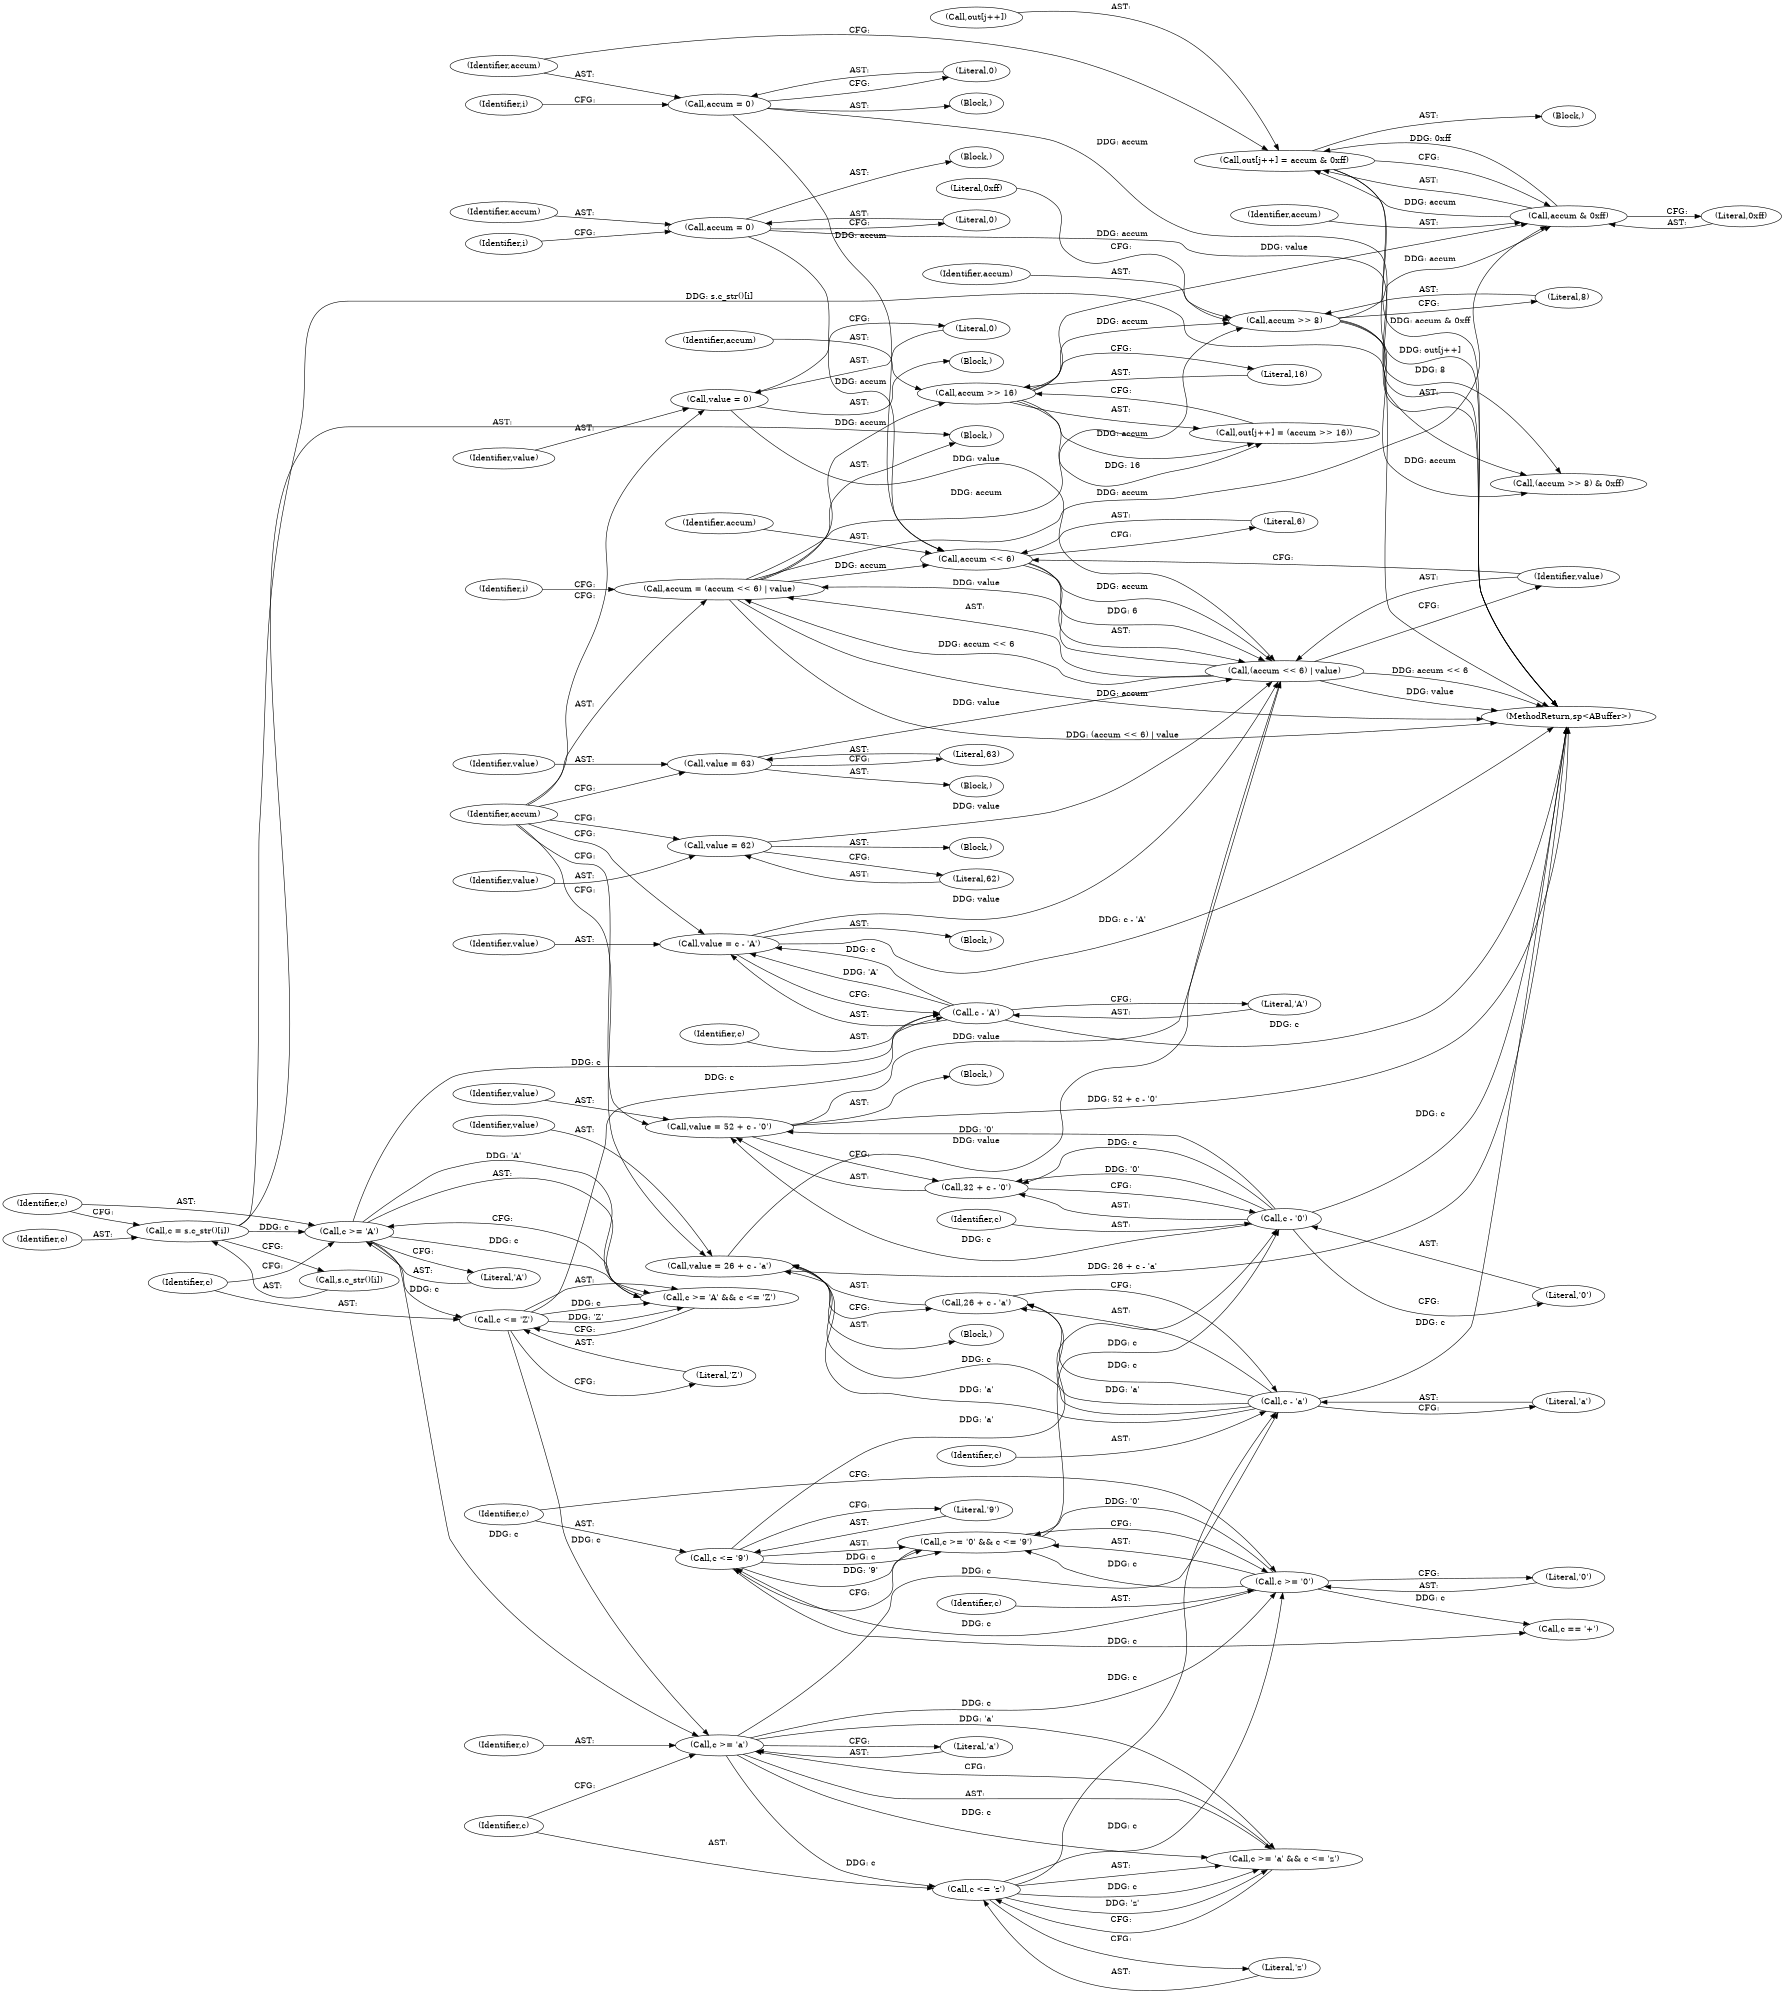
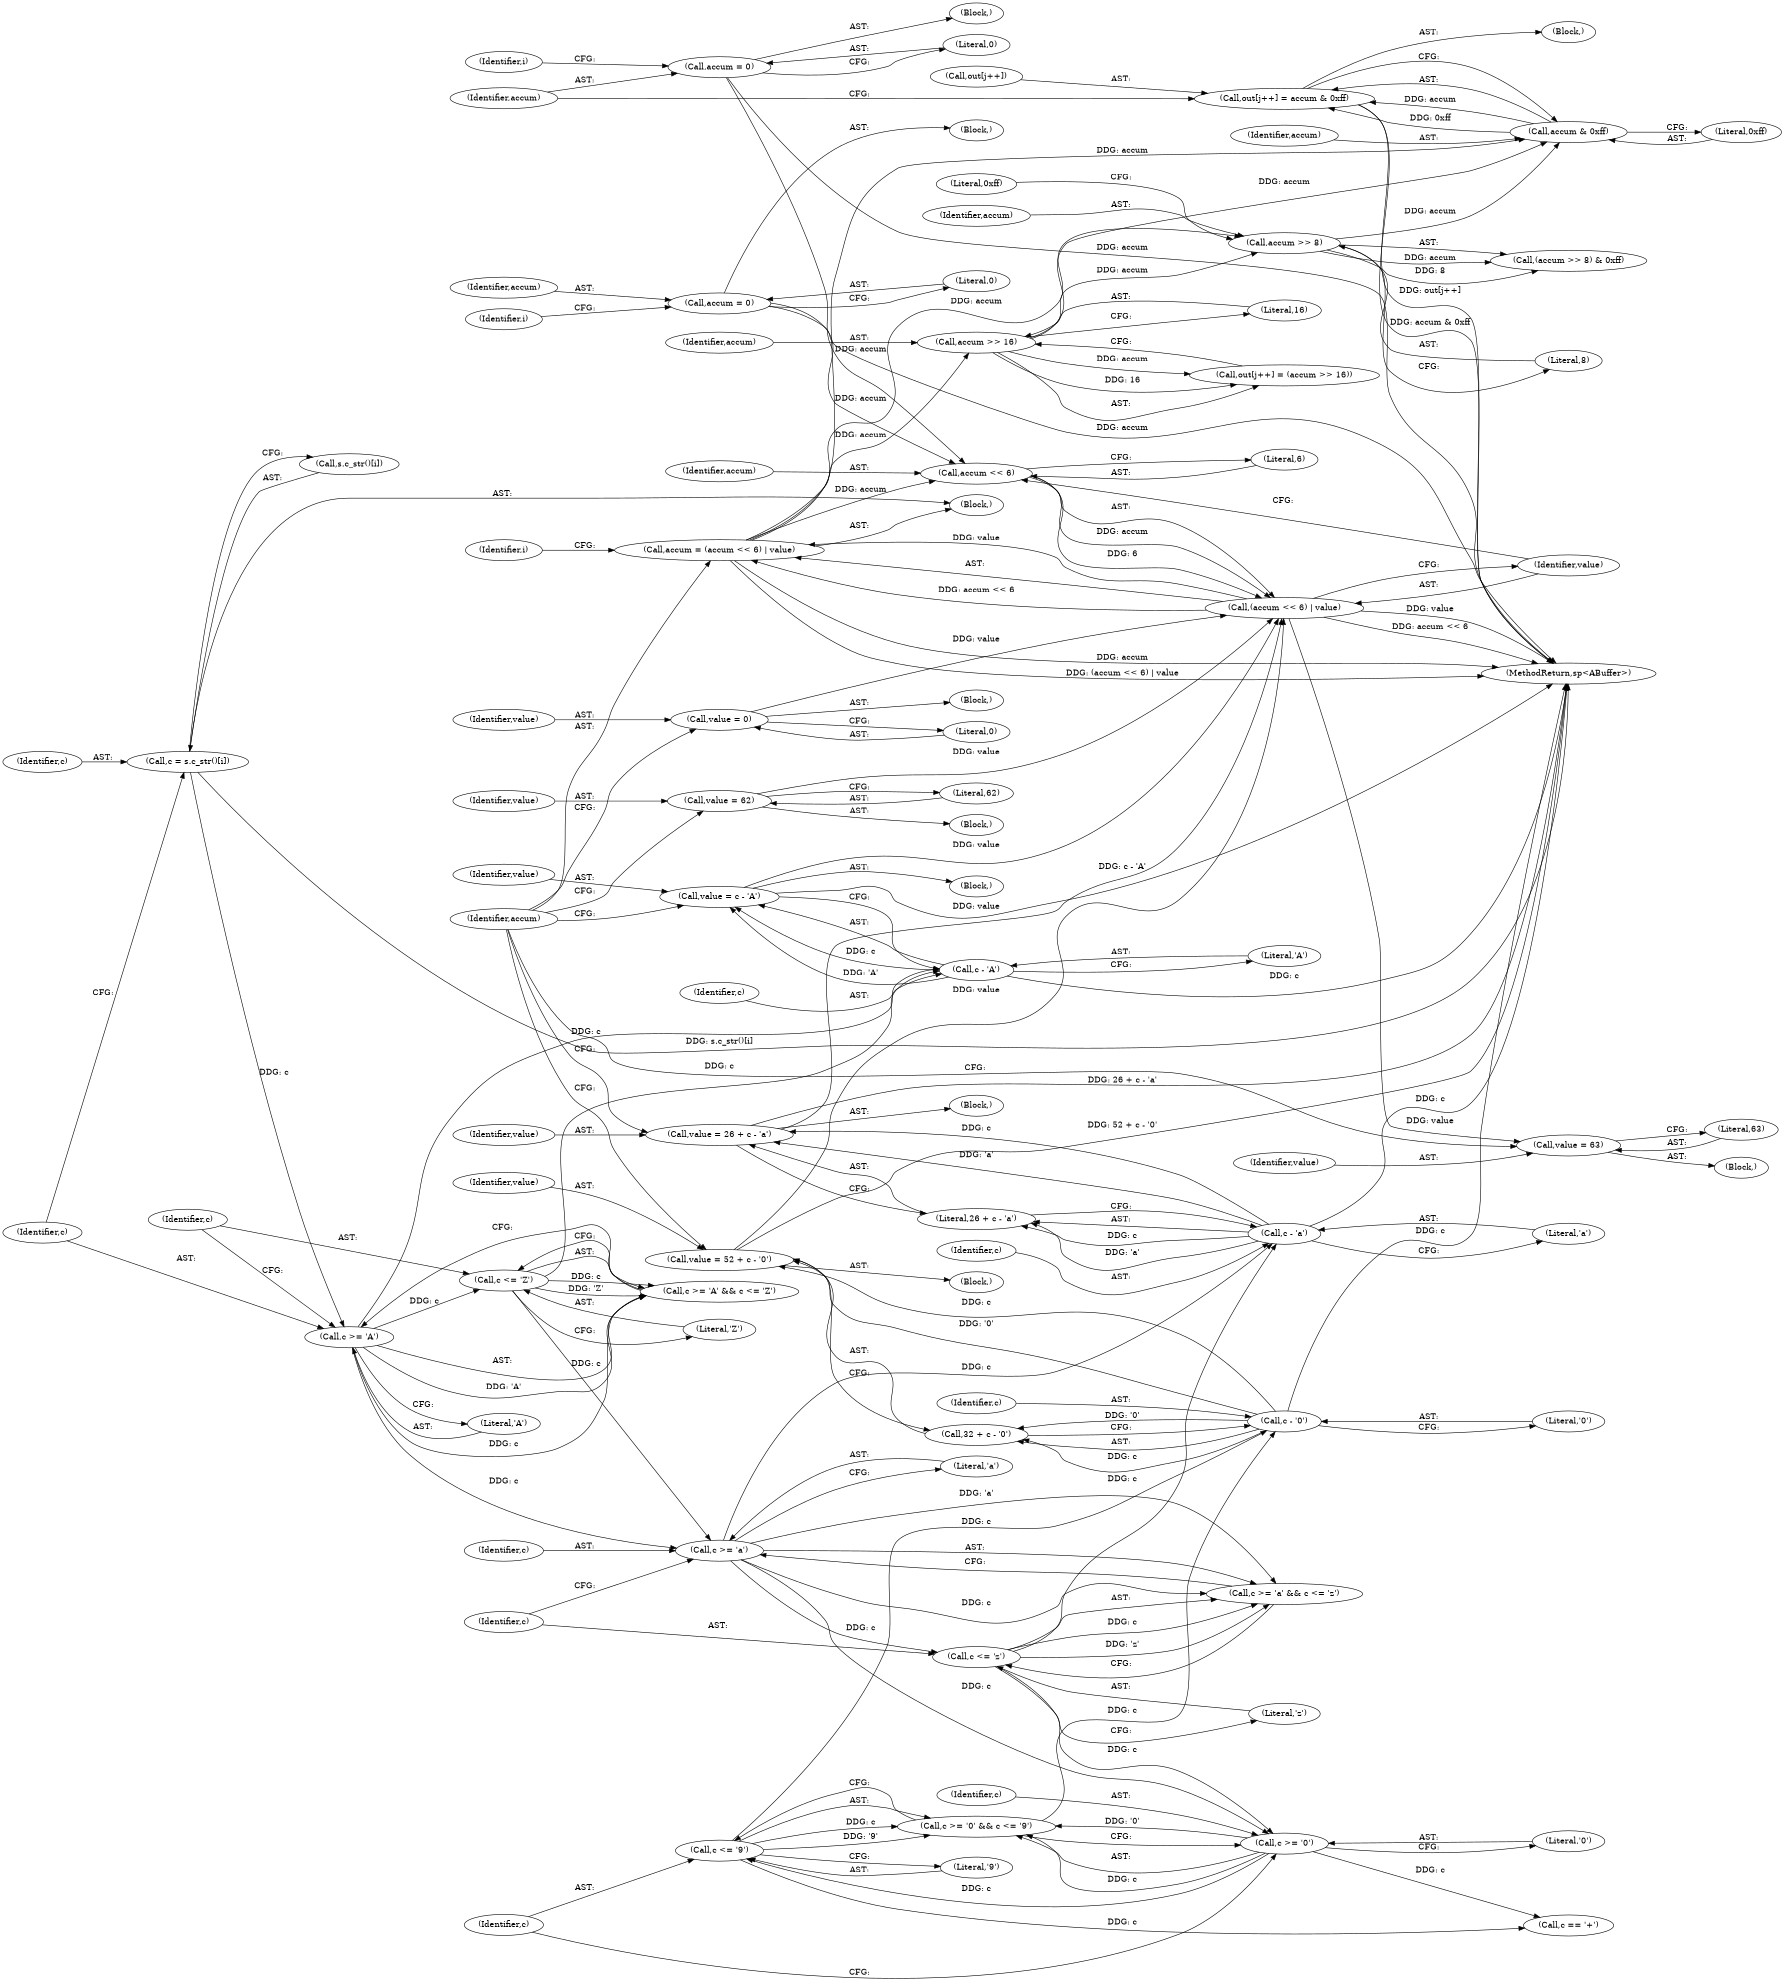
  digraph {
    rankdir=LR
    n1 [label="(Call,out[j++] = accum & 0xff)"]
    n2 [label="(Call,accum & 0xff)"]
    n3 [label="(MethodReturn,sp<ABuffer>)"]
    n4 [label="(Block,)"]
    n5 [label="(Literal,0xff)"]
    n6 [label="(Call,accum >> 16)"]
    n7 [label="(Call,accum >> 8)"]
    n8 [label="(Literal,16)"]
    n9 [label="(Call,out[j++] = (accum >> 16))"]
    n10 [label="(Literal,8)"]
    n11 [label="(Call,(accum >> 8) & 0xff)"]
    n12 [label="(Call,accum = (accum << 6) | value)"]
    n13 [label="(Call,accum << 6)"]
    n14 [label="(Block,)"]
    n15 [label="(Call,(accum << 6) | value)"]
    n16 [label="(Identifier,value)"]
    n17 [label="(Literal,6)"]
    n18 [label="(Call,accum = 0)"]
    n19 [label="(Block,)"]
    n20 [label="(Literal,0)"]
    n21 [label="(Call,accum = 0)"]
    n22 [label="(Block,)"]
    n23 [label="(Literal,0)"]
    n24 [label="(Call,value = 0)"]
    n25 [label="(Block,)"]
    n26 [label="(Literal,0)"]
    n27 [label="(Call,value = 52 + c - '0')"]
    n28 [label="(Call,32 + c - '0')"]
    n29 [label="(Block,)"]
    n30 [label="(Call,c - '0')"]
    n31 [label="(Literal,'0')"]
    n32 [label="(Call,c >= '0')"]
    n33 [label="(Call,c <= '9')"]
    n34 [label="(Call,c >= '0' && c <= '9')"]
    n35 [label="(Literal,'0')"]
    n36 [label="(Call,c == '+')"]
    n37 [label="(Literal,'9')"]
    n38 [label="(Call,c >= 'a')"]
    n39 [label="(Call,c <= 'z')"]
    n40 [label="(Call,c - 'a')"]
    n41 [label="(Literal,'a')"]
    n42 [label="(Call,c >= 'a' && c <= 'z')"]
    n43 [label="(Literal,'z')"]
    n44 [label="(Call,value = 26 + c - 'a')"]
-   n45 [label="(Call,26 + c - 'a')"]
+   n45 [label="(Literal,26 + c - 'a')"]
    n46 [label="(Literal,'a')"]
    n47 [label="(Call,c >= 'A')"]
    n48 [label="(Call,c <= 'Z')"]
    n49 [label="(Call,c - 'A')"]
    n50 [label="(Literal,'A')"]
    n51 [label="(Call,c >= 'A' && c <= 'Z')"]
    n52 [label="(Literal,'Z')"]
    n53 [label="(Call,value = c - 'A')"]
    n54 [label="(Literal,'A')"]
    n55 [label="(Call,c = s.c_str()[i])"]
    n56 [label="(Call,s.c_str()[i])"]
    n57 [label="(Call,value = 62)"]
    n58 [label="(Block,)"]
    n59 [label="(Literal,62)"]
    n60 [label="(Block,)"]
    n61 [label="(Block,)"]
    n62 [label="(Call,value = 63)"]
    n63 [label="(Literal,63)"]
    n64 [label="(Block,)"]
    n65 [label="(Identifier,accum)"]
    n66 [label="(Identifier,i)"]
    n67 [label="(Identifier,accum)"]
    n68 [label="(Call,out[j++])"]
    n69 [label="(Identifier,value)"]
    n70 [label="(Identifier,accum)"]
    n71 [label="(Identifier,c)"]
    n72 [label="(Identifier,c)"]
    n73 [label="(Identifier,accum)"]
    n74 [label="(Identifier,c)"]
    n75 [label="(Identifier,c)"]
    n76 [label="(Identifier,i)"]
    n77 [label="(Identifier,c)"]
    n78 [label="(Identifier,value)"]
    n79 [label="(Identifier,c)"]
    n80 [label="(Identifier,value)"]
    n81 [label="(Identifier,accum)"]
    n82 [label="(Identifier,value)"]
    n83 [label="(Identifier,value)"]
    n84 [label="(Literal,0xff)"]
    n85 [label="(Identifier,value)"]
    n86 [label="(Identifier,c)"]
    n87 [label="(Identifier,c)"]
    n88 [label="(Identifier,c)"]
    n89 [label="(Identifier,accum)"]
    n90 [label="(Identifier,i)"]
    n91 [label="(Identifier,accum)"]
    n92 [label="(Identifier,c)"]
    n1 -> n2 [label="CFG: "]
    n1 -> n3 [label="DDG: accum & 0xff"]
    n1 -> n3 [label="DDG: out[j++]"]
    n1 -> n4 [label="AST: "]
    n2 -> n1 [label="AST: "]
    n2 -> n1 [label="DDG: accum"]
    n2 -> n1 [label="DDG: 0xff"]
    n2 -> n5 [label="CFG: "]
    n5 -> n2 [label="AST: "]
-   n6 -> n2 [label="DDG: value"]
+   n6 -> n2 [label="DDG: accum"]
    n6 -> n7 [label="DDG: accum"]
    n6 -> n8 [label="CFG: "]
    n6 -> n9 [label="AST: "]
    n6 -> n9 [label="DDG: accum"]
    n6 -> n9 [label="DDG: 16"]
    n7 -> n2 [label="DDG: accum"]
    n7 -> n10 [label="CFG: "]
    n7 -> n11 [label="AST: "]
    n7 -> n11 [label="DDG: accum"]
    n7 -> n11 [label="DDG: 8"]
    n8 -> n6 [label="AST: "]
    n9 -> n6 [label="CFG: "]
    n10 -> n7 [label="AST: "]
    n12 -> n2 [label="DDG: accum"]
    n12 -> n3 [label="DDG: accum"]
    n12 -> n3 [label="DDG: (accum << 6) | value"]
    n12 -> n6 [label="DDG: accum"]
    n12 -> n7 [label="DDG: accum"]
    n12 -> n13 [label="DDG: accum"]
    n12 -> n14 [label="AST: "]
    n13 -> n15 [label="AST: "]
    n13 -> n15 [label="DDG: accum"]
    n13 -> n15 [label="DDG: 6"]
    n13 -> n17 [label="CFG: "]
    n15 -> n3 [label="DDG: accum << 6"]
    n15 -> n3 [label="DDG: value"]
    n15 -> n12 [label="AST: "]
    n15 -> n12 [label="DDG: accum << 6"]
    n15 -> n12 [label="DDG: value"]
    n15 -> n16 [label="CFG: "]
    n16 -> n13 [label="CFG: "]
    n16 -> n15 [label="AST: "]
    n17 -> n13 [label="AST: "]
    n18 -> n3 [label="DDG: accum"]
    n18 -> n13 [label="DDG: accum"]
    n18 -> n19 [label="AST: "]
    n18 -> n20 [label="CFG: "]
    n20 -> n18 [label="AST: "]
    n21 -> n3 [label="DDG: accum"]
    n21 -> n13 [label="DDG: accum"]
    n21 -> n22 [label="AST: "]
    n21 -> n23 [label="CFG: "]
    n23 -> n21 [label="AST: "]
    n24 -> n15 [label="DDG: value"]
    n24 -> n25 [label="AST: "]
    n24 -> n26 [label="CFG: "]
    n26 -> n24 [label="AST: "]
    n27 -> n3 [label="DDG: 52 + c - '0'"]
    n27 -> n15 [label="DDG: value"]
    n27 -> n28 [label="CFG: "]
    n27 -> n29 [label="AST: "]
    n28 -> n27 [label="AST: "]
    n28 -> n30 [label="CFG: "]
    n30 -> n3 [label="DDG: c"]
    n30 -> n27 [label="DDG: c"]
    n30 -> n27 [label="DDG: '0'"]
    n30 -> n28 [label="AST: "]
    n30 -> n28 [label="DDG: c"]
    n30 -> n28 [label="DDG: '0'"]
    n30 -> n31 [label="CFG: "]
    n31 -> n30 [label="AST: "]
    n32 -> n33 [label="DDG: c"]
    n32 -> n34 [label="AST: "]
    n32 -> n34 [label="DDG: c"]
    n32 -> n34 [label="DDG: '0'"]
    n32 -> n35 [label="CFG: "]
    n32 -> n36 [label="DDG: c"]
-   n33 -> n30 [label="DDG: 'a'"]
+   n33 -> n30 [label="DDG: c"]
    n33 -> n34 [label="AST: "]
    n33 -> n34 [label="DDG: c"]
    n33 -> n34 [label="DDG: '9'"]
    n33 -> n36 [label="DDG: c"]
    n33 -> n37 [label="CFG: "]
    n34 -> n30 [label="DDG: c"]
    n34 -> n32 [label="CFG: "]
    n34 -> n33 [label="CFG: "]
    n35 -> n32 [label="AST: "]
    n37 -> n33 [label="AST: "]
    n38 -> n32 [label="DDG: c"]
    n38 -> n39 [label="DDG: c"]
    n38 -> n40 [label="DDG: c"]
    n38 -> n41 [label="CFG: "]
    n38 -> n42 [label="AST: "]
    n38 -> n42 [label="DDG: c"]
    n38 -> n42 [label="DDG: 'a'"]
    n39 -> n32 [label="DDG: c"]
    n39 -> n40 [label="DDG: c"]
    n39 -> n42 [label="AST: "]
    n39 -> n42 [label="DDG: c"]
    n39 -> n42 [label="DDG: 'z'"]
    n39 -> n43 [label="CFG: "]
    n40 -> n3 [label="DDG: c"]
    n40 -> n44 [label="DDG: c"]
    n40 -> n44 [label="DDG: 'a'"]
    n40 -> n45 [label="AST: "]
    n40 -> n45 [label="DDG: c"]
    n40 -> n45 [label="DDG: 'a'"]
    n40 -> n46 [label="CFG: "]
    n41 -> n38 [label="AST: "]
    n42 -> n38 [label="CFG: "]
    n42 -> n39 [label="CFG: "]
    n43 -> n39 [label="AST: "]
    n44 -> n3 [label="DDG: 26 + c - 'a'"]
    n44 -> n15 [label="DDG: value"]
    n44 -> n45 [label="CFG: "]
    n44 -> n60 [label="AST: "]
    n45 -> n40 [label="CFG: "]
    n45 -> n44 [label="AST: "]
    n46 -> n40 [label="AST: "]
    n47 -> n38 [label="DDG: c"]
    n47 -> n48 [label="DDG: c"]
    n47 -> n49 [label="DDG: c"]
    n47 -> n50 [label="CFG: "]
    n47 -> n51 [label="AST: "]
    n47 -> n51 [label="DDG: c"]
    n47 -> n51 [label="DDG: 'A'"]
    n48 -> n38 [label="DDG: c"]
    n48 -> n49 [label="DDG: c"]
    n48 -> n51 [label="AST: "]
    n48 -> n51 [label="DDG: c"]
    n48 -> n51 [label="DDG: 'Z'"]
    n48 -> n52 [label="CFG: "]
    n49 -> n3 [label="DDG: c"]
    n49 -> n53 [label="AST: "]
    n49 -> n53 [label="DDG: c"]
    n49 -> n53 [label="DDG: 'A'"]
    n49 -> n54 [label="CFG: "]
    n50 -> n47 [label="AST: "]
    n51 -> n47 [label="CFG: "]
    n51 -> n48 [label="CFG: "]
    n52 -> n48 [label="AST: "]
    n53 -> n3 [label="DDG: c - 'A'"]
    n53 -> n15 [label="DDG: value"]
    n53 -> n49 [label="CFG: "]
    n53 -> n61 [label="AST: "]
    n54 -> n49 [label="AST: "]
    n55 -> n3 [label="DDG: s.c_str()[i]"]
    n55 -> n14 [label="AST: "]
    n55 -> n47 [label="DDG: c"]
    n55 -> n56 [label="CFG: "]
    n56 -> n55 [label="AST: "]
    n57 -> n15 [label="DDG: value"]
    n57 -> n58 [label="AST: "]
    n57 -> n59 [label="CFG: "]
    n59 -> n57 [label="AST: "]
-   n62 -> n15 [label="DDG: value"]
+   n15 -> n62 [label="DDG: value"]
    n62 -> n63 [label="CFG: "]
    n62 -> n64 [label="AST: "]
    n63 -> n62 [label="AST: "]
    n65 -> n21 [label="AST: "]
    n66 -> n12 [label="CFG: "]
    n67 -> n13 [label="AST: "]
    n68 -> n1 [label="AST: "]
    n69 -> n27 [label="AST: "]
    n70 -> n12 [label="AST: "]
    n70 -> n24 [label="CFG: "]
    n70 -> n27 [label="CFG: "]
    n70 -> n44 [label="CFG: "]
    n70 -> n53 [label="CFG: "]
    n70 -> n57 [label="CFG: "]
    n70 -> n62 [label="CFG: "]
    n71 -> n47 [label="AST: "]
    n71 -> n55 [label="CFG: "]
    n72 -> n30 [label="AST: "]
    n73 -> n2 [label="AST: "]
    n74 -> n55 [label="AST: "]
    n75 -> n38 [label="AST: "]
    n76 -> n18 [label="CFG: "]
    n77 -> n47 [label="CFG: "]
    n77 -> n48 [label="AST: "]
    n78 -> n44 [label="AST: "]
    n79 -> n40 [label="AST: "]
    n80 -> n53 [label="AST: "]
    n81 -> n6 [label="AST: "]
    n82 -> n57 [label="AST: "]
    n83 -> n24 [label="AST: "]
    n84 -> n7 [label="CFG: "]
    n85 -> n62 [label="AST: "]
    n86 -> n32 [label="CFG: "]
    n86 -> n33 [label="AST: "]
    n87 -> n38 [label="CFG: "]
    n87 -> n39 [label="AST: "]
    n88 -> n49 [label="AST: "]
    n89 -> n7 [label="AST: "]
    n90 -> n21 [label="CFG: "]
    n91 -> n1 [label="CFG: "]
    n91 -> n18 [label="AST: "]
    n92 -> n32 [label="AST: "]
  }
